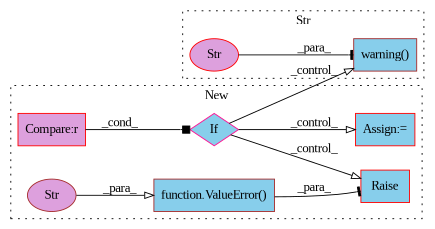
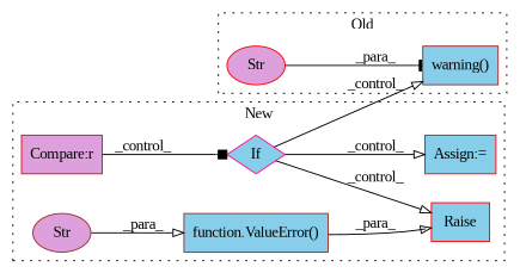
  digraph {
    fontname="Liberation Serif"
    rankdir=LR
    node [a=75 color=red fillcolor=skyblue fontname="Liberation Serif" s=5316 shape=box style=filled]
    edge [arrowhead=onormal fontname="Liberation Serif"]
    n1 [color=brown l="16,1" label="warning()" s="4989,5032"]
    n2 [a=66 fillcolor=plum l=27 label=Str s=5005 shape=ellipse]
    n3 [a=91 l=6 label=Raise s=5387]
    n4 [a=96 color=deeppink l=0 label=If shape=diamond]
    n5 [a=40 fillcolor=plum l=21 label="Compare:r"]
    n6 [color=brown l="11,1" label="function.ValueError()" s="5393,5443"]
    n7 [a=66 color=brown fillcolor=plum l=39 label=Str s=5404 shape=ellipse]
    n8 [a=68 l=3 label="Assign:=" s=5355]
    subgraph cluster_1 {
-     label=Str
+     label=Old
      style=dotted
      n1
      n2
    }
    subgraph cluster_2 {
      label=New
      style=dotted
      n3
      n4
      n5
      n6
      n7
      n8
    }
    n2 -> n1 [arrowhead=tee label=_para_]
    n4 -> n1 [label=_control_]
    n4 -> n3 [label=_control_]
    n4 -> n8 [label=_control_]
-   n5 -> n4 [arrowhead=box label=_cond_]
-   n6 -> n3 [arrowhead=tee label=_para_]
+   n5 -> n4 [arrowhead=box label=_control_]
+   n6 -> n3 [label=_para_]
    n7 -> n6 [label=_para_]
  }
